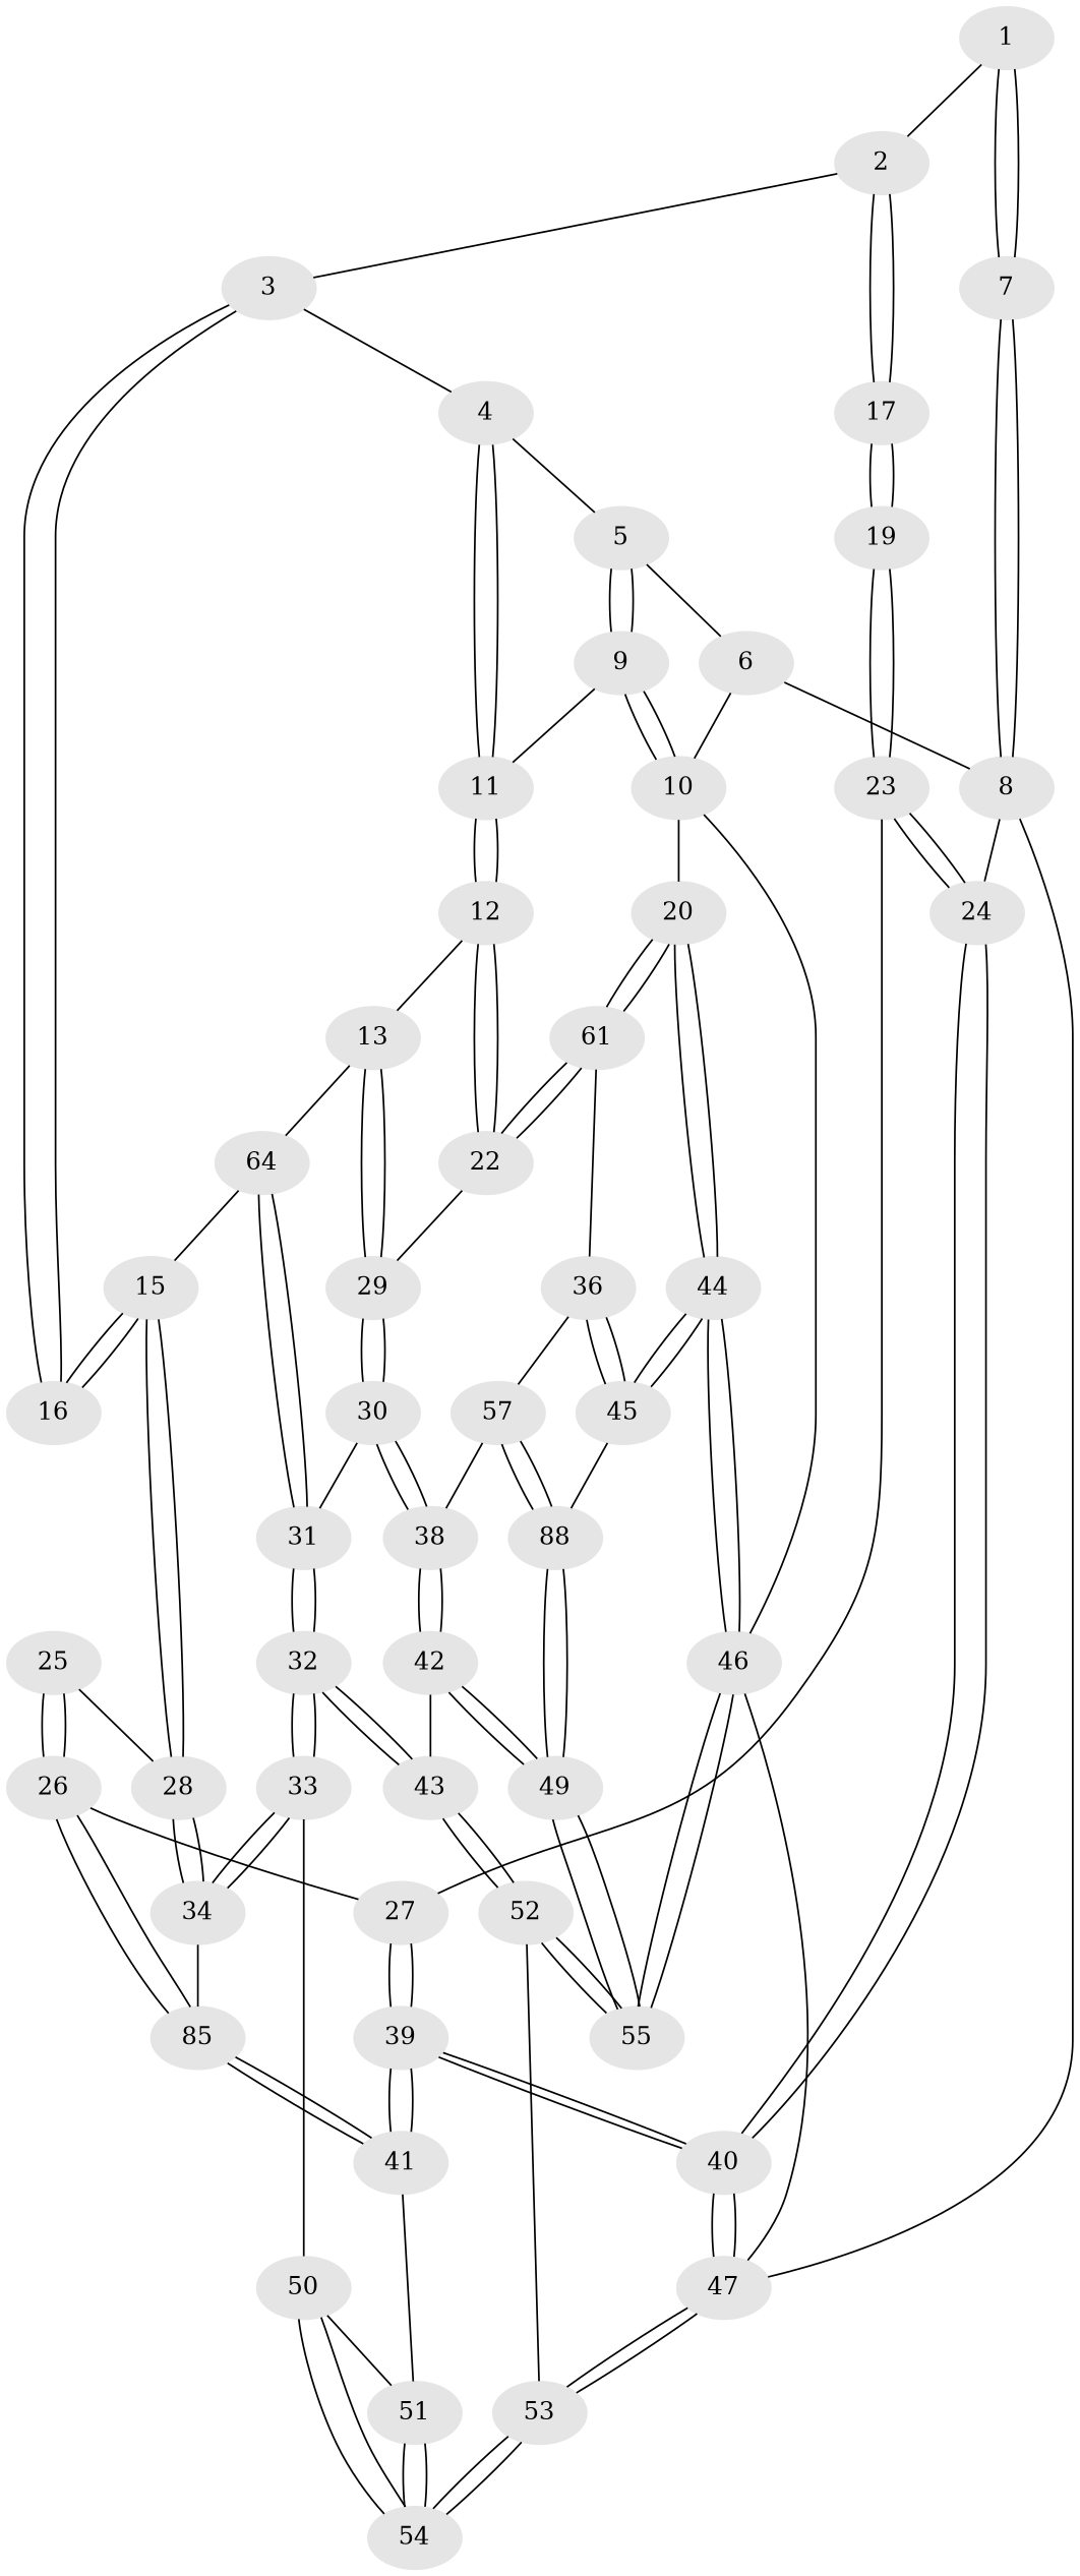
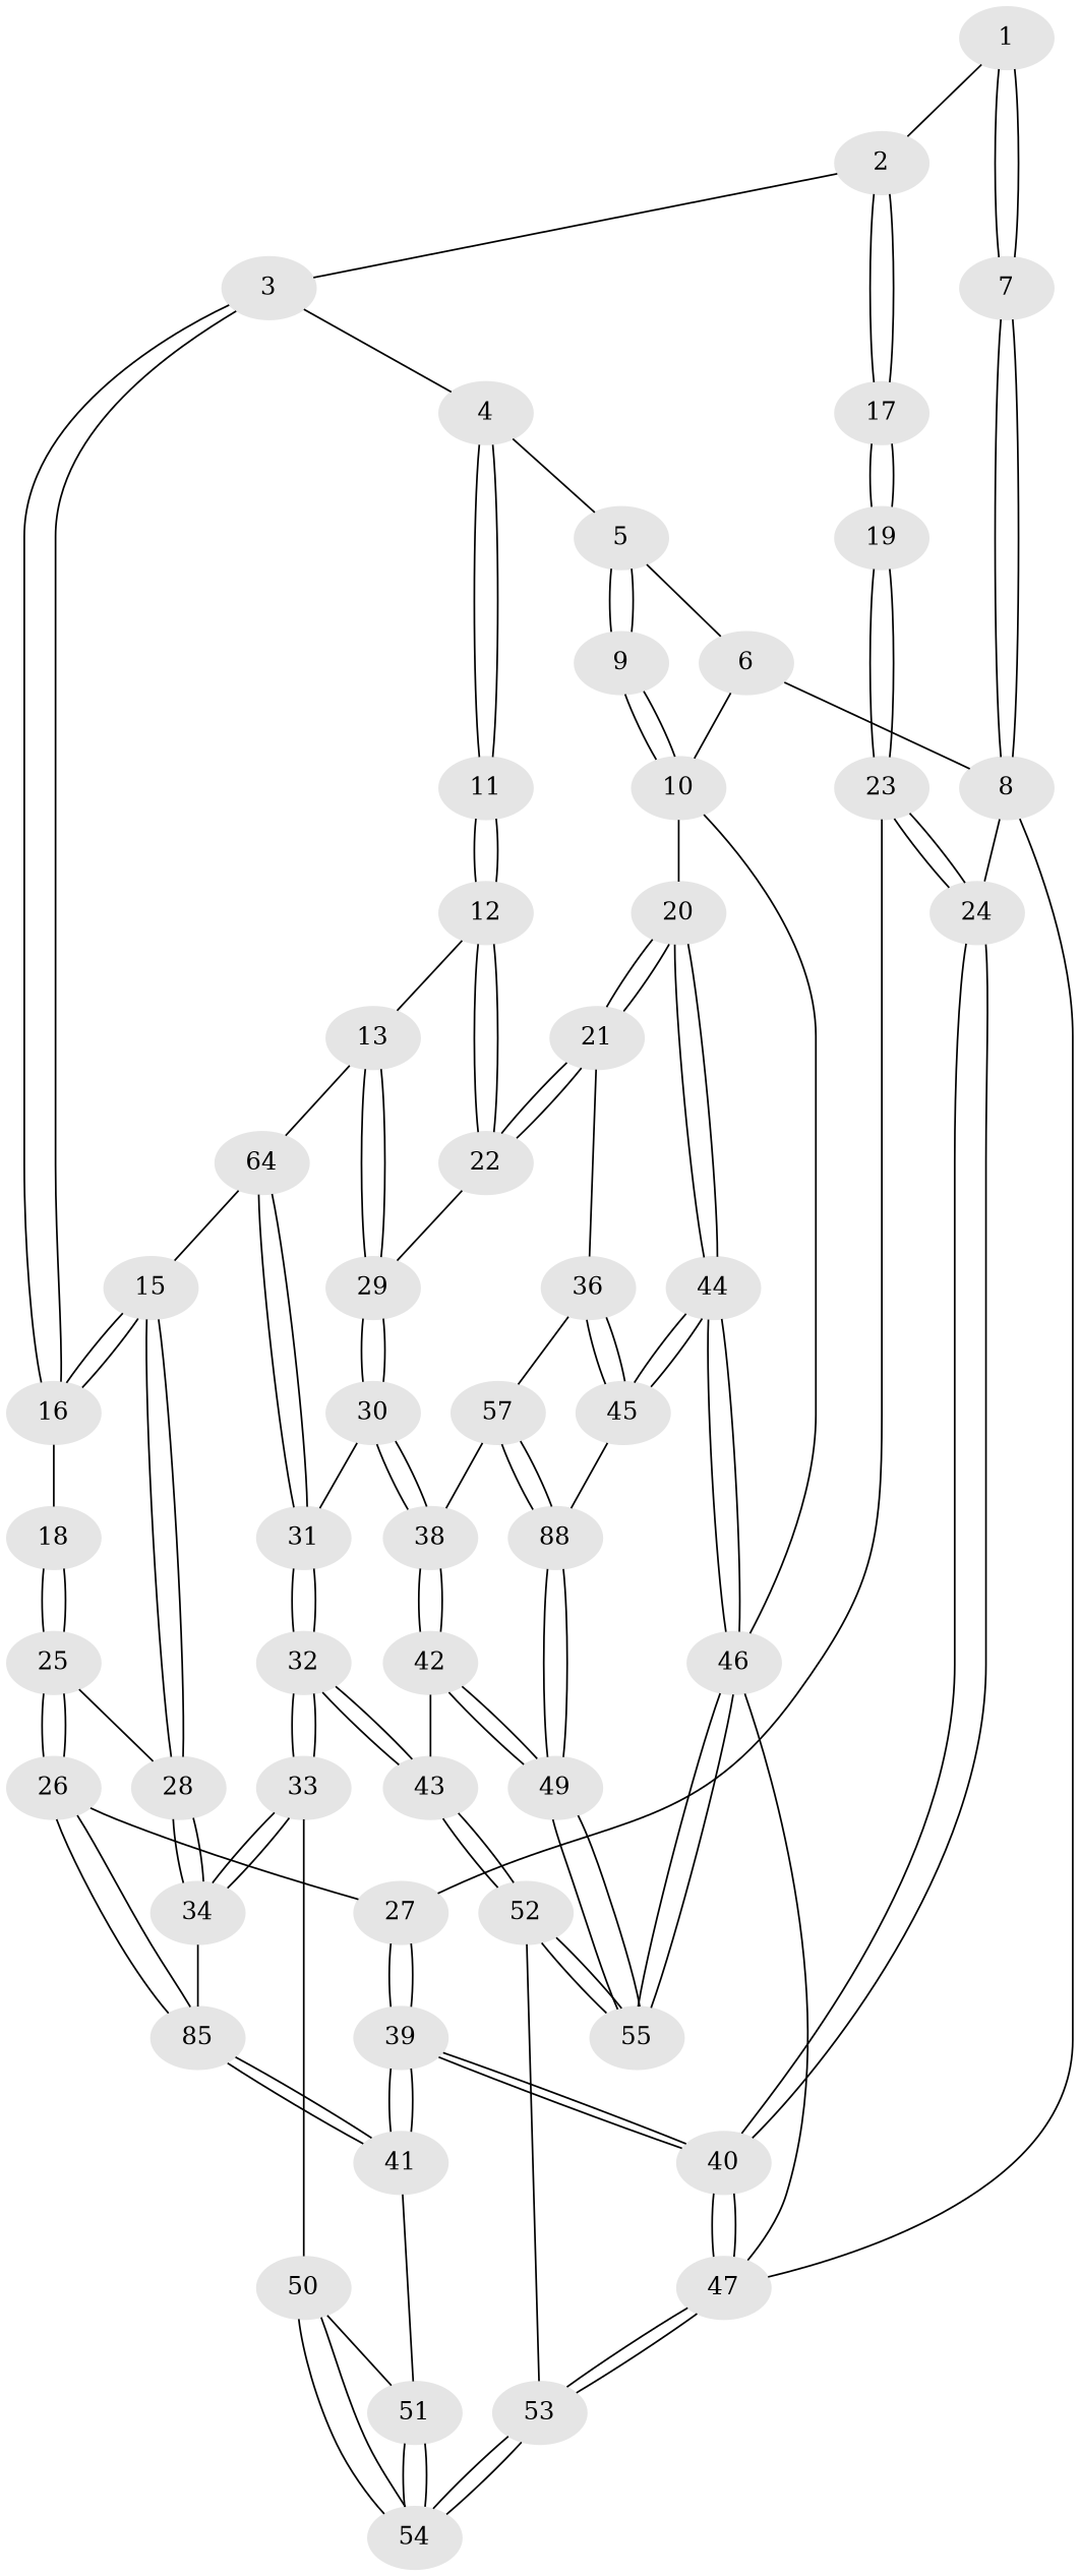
  graph {
    node [color=gray90 style=filled]
    1
    2
    7
    3
    17
    8
    4
    16
    19
    5
    11
+   18
    6
    9
    12
    10
    24
    47
    20
    46
    40
    53
-   21 [label=61]
+   21
    44
    55
    13
    22
    n28 [label=64]
    29
    15
    31
    30
    28
    32
    34
    25
    23
    26
    27
    36
    45
    n42 [label=57]
    39
    n44 [label=85]
    41
    38
    42
    33
    43
    50
    52
    51
    54
    n54 [label=88]
    49
    1 -- 2
    1 -- 7
    1 -- 7
    2 -- 3
    2 -- 17
    2 -- 17
    7 -- 8
    7 -- 8
    3 -- 4
    3 -- 16
    3 -- 16
    17 -- 19
    17 -- 19
    8 -- 24
    8 -- 47
    4 -- 5
    4 -- 11
    4 -- 11
+   16 -- 18
    19 -- 23
    19 -- 23
    5 -- 6
    5 -- 9
    5 -- 9
    11 -- 12
    11 -- 12
+   18 -- 25
+   18 -- 25
    6 -- 8
    6 -- 10
-   9 -- 11
    9 -- 10
    9 -- 10
    12 -- 13
    12 -- 22
    12 -- 22
    10 -- 20
    10 -- 46
    24 -- 40
    24 -- 40
    47 -- 53
    47 -- 53
    20 -- 21
    20 -- 21
    20 -- 44
    20 -- 44
    46 -- 47
    46 -- 55
    46 -- 55
    40 -- 47
    40 -- 47
    53 -- 54
    53 -- 54
    21 -- 22
    21 -- 22
    21 -- 36
    44 -- 46
    44 -- 46
    44 -- 45
    44 -- 45
    13 -- n28
    13 -- 29
    13 -- 29
    22 -- 29
    n28 -- 15
    n28 -- 31
    n28 -- 31
    29 -- 30
    29 -- 30
    15 -- 16
    15 -- 16
    15 -- 28
    15 -- 28
    31 -- 32
    31 -- 32
    30 -- 31
    30 -- 38
    30 -- 38
    28 -- 34
    28 -- 34
    32 -- 33
    32 -- 33
    32 -- 43
    32 -- 43
    34 -- n44
    25 -- 28
    25 -- 26
    25 -- 26
    23 -- 24
    23 -- 24
    23 -- 27
    26 -- 27
    26 -- n44
    26 -- n44
    27 -- 39
    27 -- 39
    36 -- 45
    36 -- 45
    36 -- n42
    45 -- n54
    n42 -- 38
    n42 -- n54
    n42 -- n54
    39 -- 40
    39 -- 40
    39 -- 41
    39 -- 41
    n44 -- 41
    n44 -- 41
    41 -- 51
    38 -- 42
    38 -- 42
    42 -- 43
    42 -- 49
    42 -- 49
    33 -- 34
    33 -- 34
    33 -- 50
    43 -- 52
    43 -- 52
    50 -- 51
    50 -- 54
    50 -- 54
    52 -- 53
    52 -- 55
    52 -- 55
    51 -- 54
    51 -- 54
    n54 -- 49
    n54 -- 49
    49 -- 55
    49 -- 55
  }
